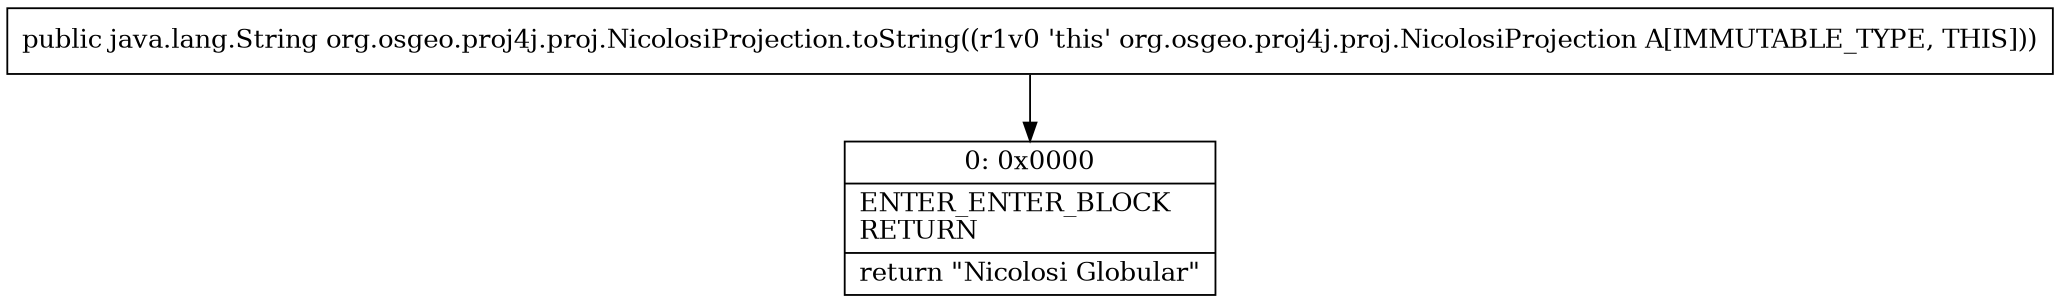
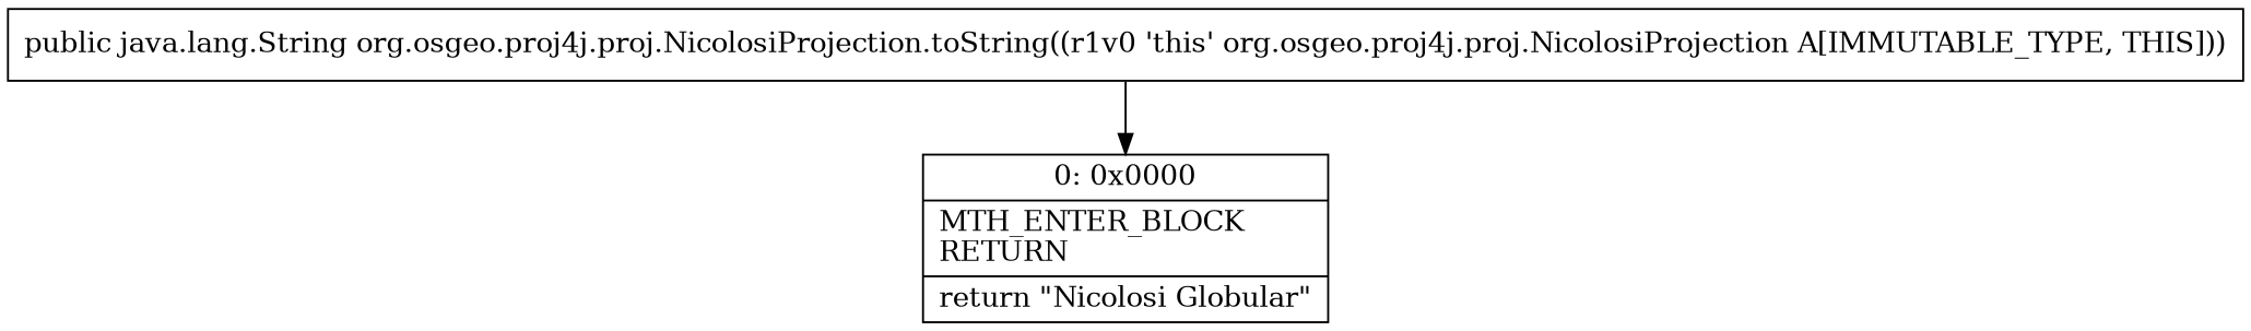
  digraph {
    node [shape=record]
-   n1 [label="{0\:\ 0x0000|ENTER_ENTER_BLOCK\lRETURN\l|return \"Nicolosi Globular\"\l}"]
+   n1 [label="{0\:\ 0x0000|MTH_ENTER_BLOCK\lRETURN\l|return \"Nicolosi Globular\"\l}"]
    n2 [label="{public java.lang.String org.osgeo.proj4j.proj.NicolosiProjection.toString((r1v0 'this' org.osgeo.proj4j.proj.NicolosiProjection A[IMMUTABLE_TYPE, THIS])) }"]
    n2 -> n1
  }
